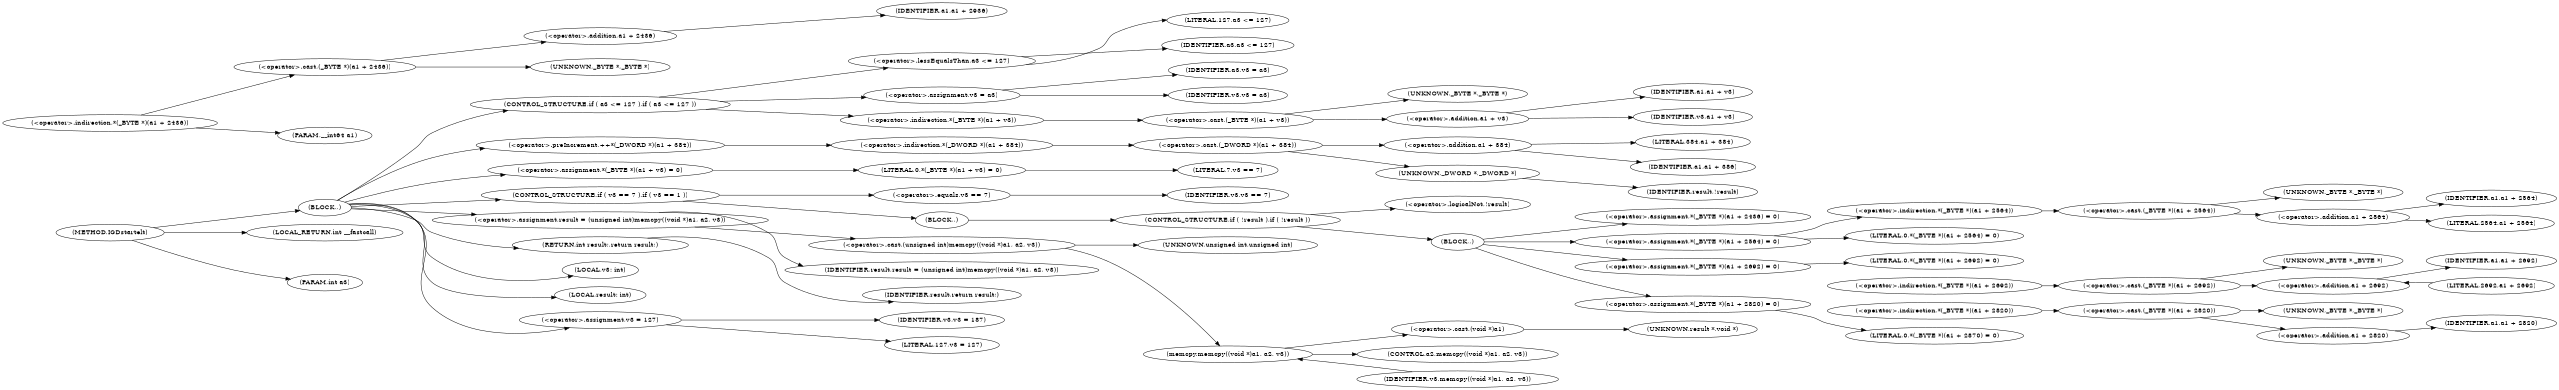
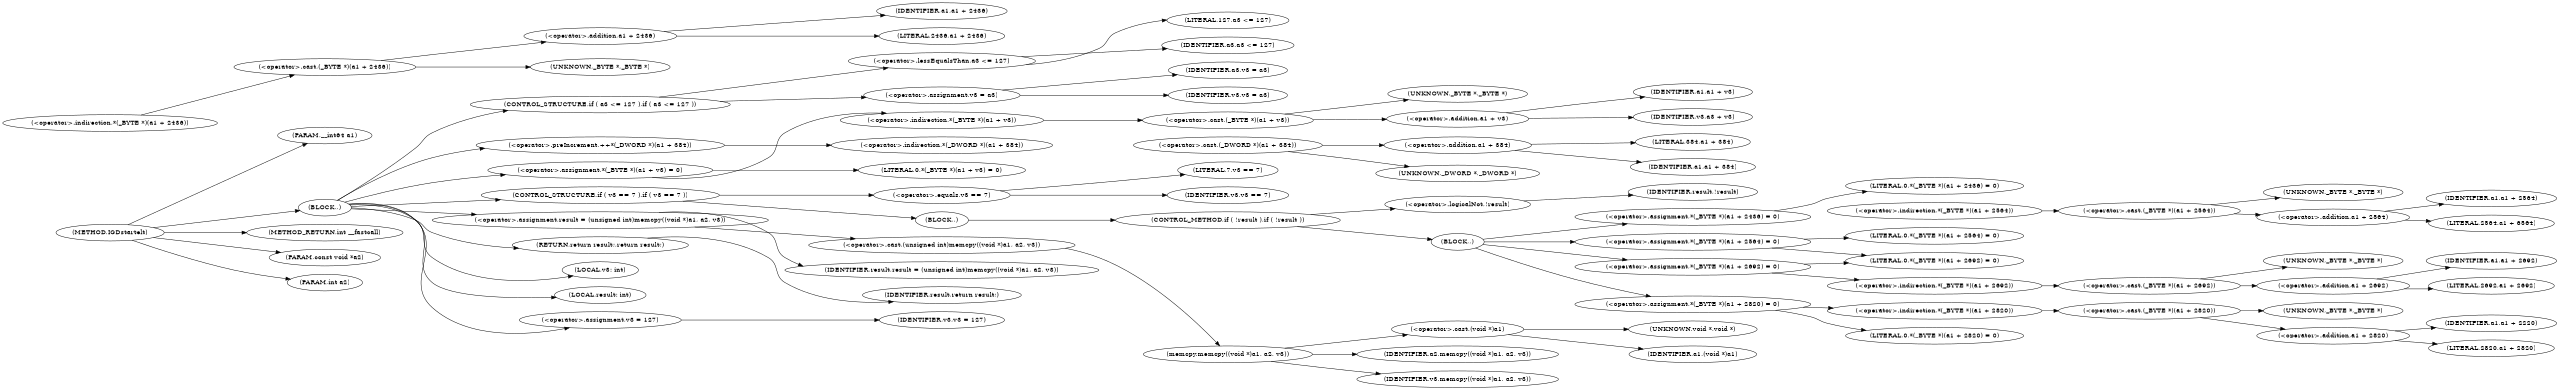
  digraph {
    fontname="DejaVu Serif"
    rankdir=LR
    node [fontname="DejaVu Serif"]
    edge [fontname="DejaVu Serif"]
    n1 [label="(METHOD,IGDstartelt)"]
    n2 [label="(PARAM,__int64 a1)"]
-   n4 [label="(PARAM,int a3)"]
+   n3 [label="(PARAM,const void *a2)"]
+   n4 [label="(PARAM,int a2)"]
    n5 [label="(BLOCK,,)"]
-   n6 [label="(LOCAL_RETURN,int __fastcall)"]
+   n6 [label="(METHOD_RETURN,int __fastcall)"]
    n7 [label="(LOCAL,v3: int)"]
    n8 [label="(LOCAL,result: int)"]
    n9 [label="(<operator>.assignment,v3 = 127)"]
    n10 [label="(CONTROL_STRUCTURE,if ( a3 <= 127 ),if ( a3 <= 127 ))"]
    n11 [label="(<operator>.assignment,result = (unsigned int)memcpy((void *)a1, a2, v3))"]
    n12 [label="(<operator>.assignment,*(_BYTE *)(a1 + v3) = 0)"]
    n13 [label="(<operator>.preIncrement,++*(_DWORD *)(a1 + 384))"]
-   n14 [label="(CONTROL_STRUCTURE,if ( v3 == 7 ),if ( v3 == 1 ))"]
-   n15 [label="(RETURN,int result;,return result;)"]
-   n16 [label="(IDENTIFIER,v3,v3 = 187)"]
-   n17 [label="(LITERAL,127,v3 = 127)"]
+   n14 [label="(CONTROL_STRUCTURE,if ( v3 == 7 ),if ( v3 == 7 ))"]
+   n15 [label="(RETURN,return result;,return result;)"]
+   n16 [label="(IDENTIFIER,v3,v3 = 127)"]
    n18 [label="(<operator>.lessEqualsThan,a3 <= 127)"]
    n19 [label="(<operator>.assignment,v3 = a3)"]
    n20 [label="(IDENTIFIER,result,result = (unsigned int)memcpy((void *)a1, a2, v3))"]
    n21 [label="(<operator>.cast,(unsigned int)memcpy((void *)a1, a2, v3))"]
    n22 [label="(<operator>.indirection,*(_BYTE *)(a1 + v3))"]
    n23 [label="(LITERAL,0,*(_BYTE *)(a1 + v3) = 0)"]
    n24 [label="(<operator>.indirection,*(_DWORD *)(a1 + 384))"]
    n25 [label="(<operator>.equals,v3 == 7)"]
    n26 [label="(BLOCK,,)"]
    n27 [label="(IDENTIFIER,result,return result;)"]
    n28 [label="(IDENTIFIER,a3,a3 <= 127)"]
    n29 [label="(LITERAL,127,a3 <= 127)"]
    n30 [label="(IDENTIFIER,v3,v3 = a3)"]
    n31 [label="(IDENTIFIER,a3,v3 = a3)"]
-   n32 [label="(UNKNOWN,unsigned int,unsigned int)"]
    n33 [label="(memcpy,memcpy((void *)a1, a2, v3))"]
    n34 [label="(<operator>.cast,(void *)a1)"]
-   n35 [label="(CONTROL,a2,memcpy((void *)a1, a2, v3))"]
+   n35 [label="(IDENTIFIER,a2,memcpy((void *)a1, a2, v3))"]
    n36 [label="(IDENTIFIER,v3,memcpy((void *)a1, a2, v3))"]
-   n37 [label="(UNKNOWN,result *,void *)"]
+   n37 [label="(UNKNOWN,void *,void *)"]
+   n38 [label="(IDENTIFIER,a1,(void *)a1)"]
    n39 [label="(<operator>.cast,(_BYTE *)(a1 + v3))"]
    n40 [label="(UNKNOWN,_BYTE *,_BYTE *)"]
    n41 [label="(<operator>.addition,a1 + v3)"]
    n42 [label="(IDENTIFIER,a1,a1 + v3)"]
-   n43 [label="(IDENTIFIER,v3,a1 + v3)"]
+   n43 [label="(IDENTIFIER,v3,a3 + v3)"]
    n44 [label="(<operator>.cast,(_DWORD *)(a1 + 384))"]
    n45 [label="(UNKNOWN,_DWORD *,_DWORD *)"]
    n46 [label="(<operator>.addition,a1 + 384)"]
-   n47 [label="(IDENTIFIER,a1,a1 + 386)"]
+   n47 [label="(IDENTIFIER,a1,a1 + 384)"]
    n48 [label="(LITERAL,384,a1 + 384)"]
    n49 [label="(IDENTIFIER,v3,v3 == 7)"]
    n50 [label="(LITERAL,7,v3 == 7)"]
-   n51 [label="(CONTROL_STRUCTURE,if ( !result ),if ( !result ))"]
+   n51 [label="(CONTROL_METHOD,if ( !result ),if ( !result ))"]
    n52 [label="(<operator>.logicalNot,!result)"]
    n53 [label="(BLOCK,,)"]
    n54 [label="(IDENTIFIER,result,!result)"]
    n55 [label="(<operator>.assignment,*(_BYTE *)(a1 + 2436) = 0)"]
    n56 [label="(<operator>.assignment,*(_BYTE *)(a1 + 2564) = 0)"]
    n57 [label="(<operator>.assignment,*(_BYTE *)(a1 + 2692) = 0)"]
    n58 [label="(<operator>.assignment,*(_BYTE *)(a1 + 2820) = 0)"]
+   n59 [label="(LITERAL,0,*(_BYTE *)(a1 + 2436) = 0)"]
    n60 [label="(<operator>.indirection,*(_BYTE *)(a1 + 2564))"]
    n61 [label="(LITERAL,0,*(_BYTE *)(a1 + 2564) = 0)"]
    n62 [label="(<operator>.indirection,*(_BYTE *)(a1 + 2692))"]
    n63 [label="(LITERAL,0,*(_BYTE *)(a1 + 2692) = 0)"]
    n64 [label="(<operator>.indirection,*(_BYTE *)(a1 + 2820))"]
-   n65 [label="(LITERAL,0,*(_BYTE *)(a1 + 2870) = 0)"]
+   n65 [label="(LITERAL,0,*(_BYTE *)(a1 + 2820) = 0)"]
    n66 [label="(<operator>.indirection,*(_BYTE *)(a1 + 2436))"]
    n67 [label="(<operator>.cast,(_BYTE *)(a1 + 2436))"]
    n68 [label="(UNKNOWN,_BYTE *,_BYTE *)"]
    n69 [label="(<operator>.addition,a1 + 2436)"]
-   n70 [label="(IDENTIFIER,a1,a1 + 2936)"]
+   n70 [label="(IDENTIFIER,a1,a1 + 2436)"]
+   n71 [label="(LITERAL,2436,a1 + 2436)"]
    n72 [label="(<operator>.cast,(_BYTE *)(a1 + 2564))"]
    n73 [label="(UNKNOWN,_BYTE *,_BYTE *)"]
    n74 [label="(<operator>.addition,a1 + 2564)"]
    n75 [label="(IDENTIFIER,a1,a1 + 2564)"]
-   n76 [label="(LITERAL,2564,a1 + 2564)"]
+   n76 [label="(LITERAL,2564,a1 + 6564)"]
    n77 [label="(<operator>.cast,(_BYTE *)(a1 + 2692))"]
    n78 [label="(UNKNOWN,_BYTE *,_BYTE *)"]
    n79 [label="(<operator>.addition,a1 + 2692)"]
    n80 [label="(IDENTIFIER,a1,a1 + 2692)"]
    n81 [label="(LITERAL,2692,a1 + 2692)"]
    n82 [label="(<operator>.cast,(_BYTE *)(a1 + 2820))"]
    n83 [label="(UNKNOWN,_BYTE *,_BYTE *)"]
    n84 [label="(<operator>.addition,a1 + 2820)"]
-   n85 [label="(IDENTIFIER,a1,a1 + 2820)"]
-   n66 -> n2
+   n85 [label="(IDENTIFIER,a1,a1 + 2220)"]
+   n86 [label="(LITERAL,2820,a1 + 2820)"]
+   n1 -> n2
+   n1 -> n3
    n1 -> n4
    n1 -> n5
    n1 -> n6
    n5 -> n7
    n5 -> n8
    n5 -> n9
    n5 -> n10
    n5 -> n11
    n5 -> n12
    n5 -> n13
    n5 -> n14
    n5 -> n15
    n9 -> n16
-   n9 -> n17
    n10 -> n18
    n10 -> n19
    n11 -> n20
    n11 -> n21
-   n10 -> n22
+   n12 -> n22
    n12 -> n23
    n13 -> n24
    n14 -> n25
    n14 -> n26
    n15 -> n27
    n18 -> n28
    n18 -> n29
    n19 -> n30
    n19 -> n31
-   n21 -> n32
    n21 -> n33
    n22 -> n39
-   n24 -> n44
    n25 -> n49
-   n23 -> n50
+   n25 -> n50
    n26 -> n51
    n33 -> n34
    n33 -> n35
-   n36 -> n33
+   n33 -> n36
    n34 -> n37
+   n34 -> n38
    n39 -> n40
    n39 -> n41
    n41 -> n42
    n41 -> n43
    n44 -> n45
    n44 -> n46
    n46 -> n47
    n46 -> n48
    n51 -> n52
    n51 -> n53
-   n45 -> n54
+   n52 -> n54
    n53 -> n55
    n53 -> n56
    n53 -> n57
    n53 -> n58
-   n56 -> n60
+   n55 -> n59
+   n56 -> n63
    n56 -> n61
+   n57 -> n62
    n57 -> n63
+   n58 -> n64
    n58 -> n65
    n60 -> n72
    n62 -> n77
    n64 -> n82
    n66 -> n67
    n67 -> n68
    n67 -> n69
    n69 -> n70
+   n69 -> n71
    n72 -> n73
    n72 -> n74
    n74 -> n75
    n74 -> n76
    n77 -> n78
    n77 -> n79
    n79 -> n80
-   n81 -> n79
+   n79 -> n81
    n82 -> n83
    n82 -> n84
    n84 -> n85
+   n84 -> n86
  }
